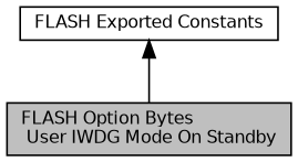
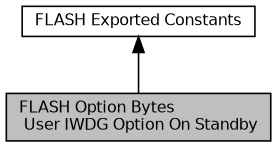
  digraph {
    rankdir=TB
    node [color=black fontname=Helvetica fontsize=10 shape=box style=filled]
-   n1 [fillcolor=grey75 fontcolor=black height=0.2 label="FLASH Option Bytes\l User IWDG Mode On Standby" width=0.4]
+   n1 [fillcolor=grey75 fontcolor=black height=0.2 label="FLASH Option Bytes\l User IWDG Option On Standby" width=0.4]
    n2 [fillcolor=white height=0.2 label="FLASH Exported Constants" width=0.4]
    n2 -> n1 [dir=back fontname=Helvetica fontsize=10 labelfontname=Helvetica labelfontsize=10 shape=plaintext style=solid]
  }
